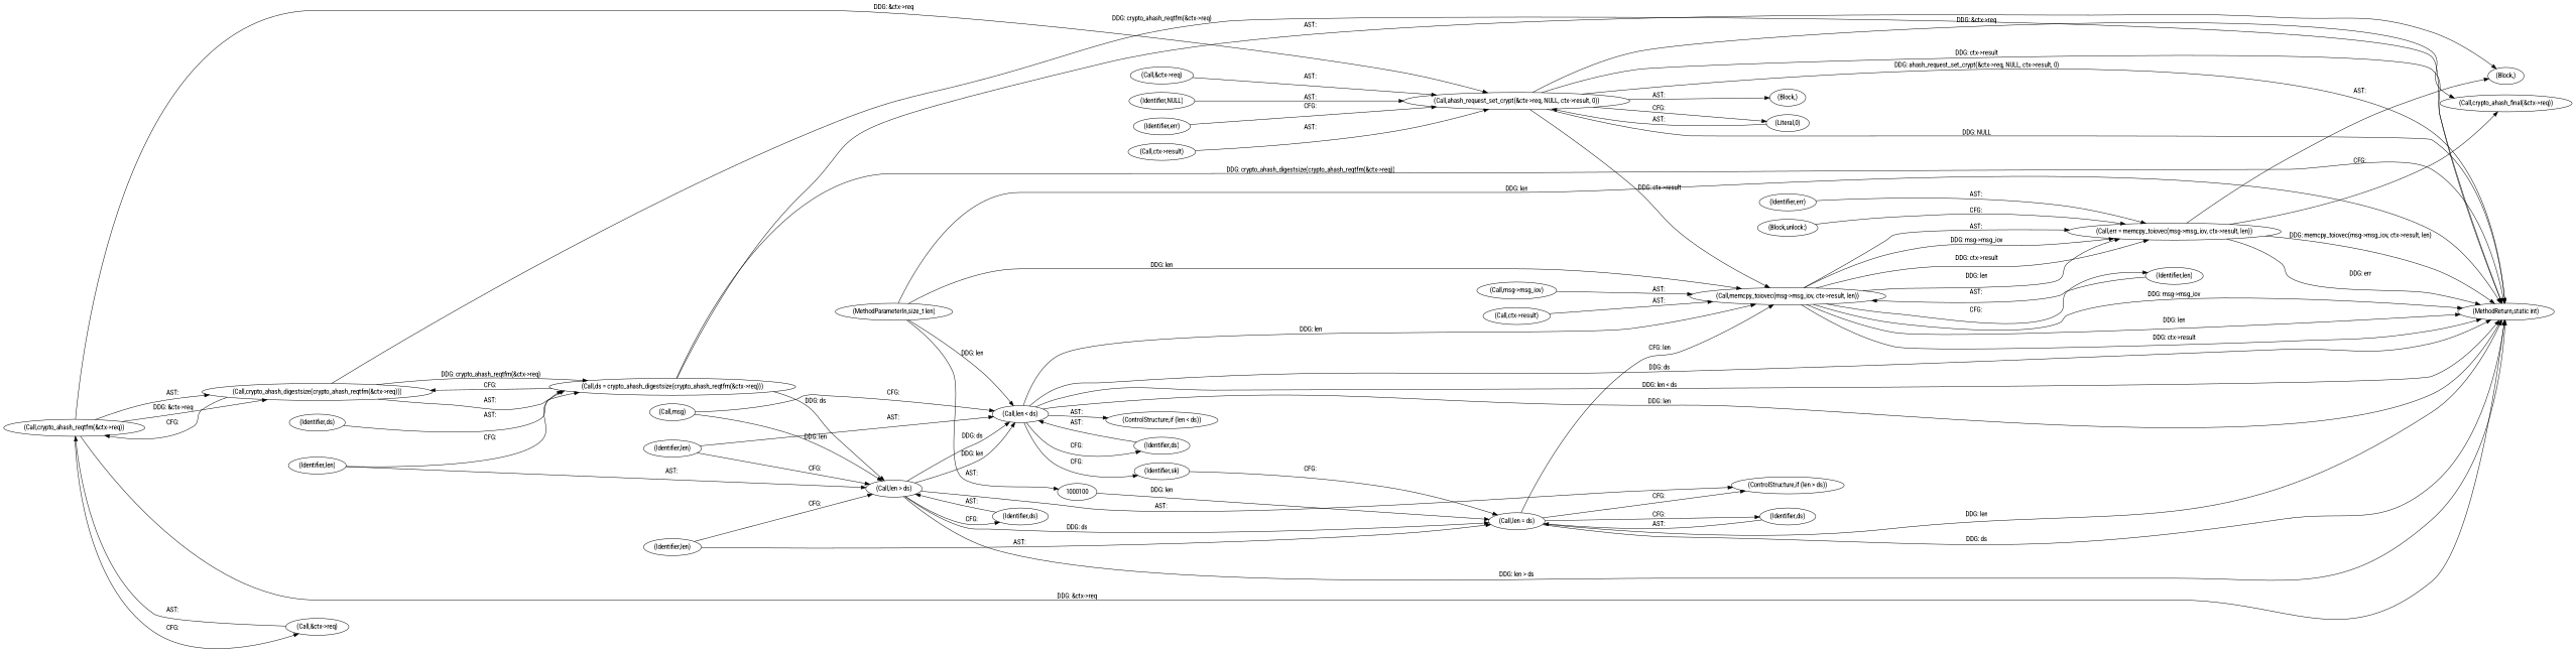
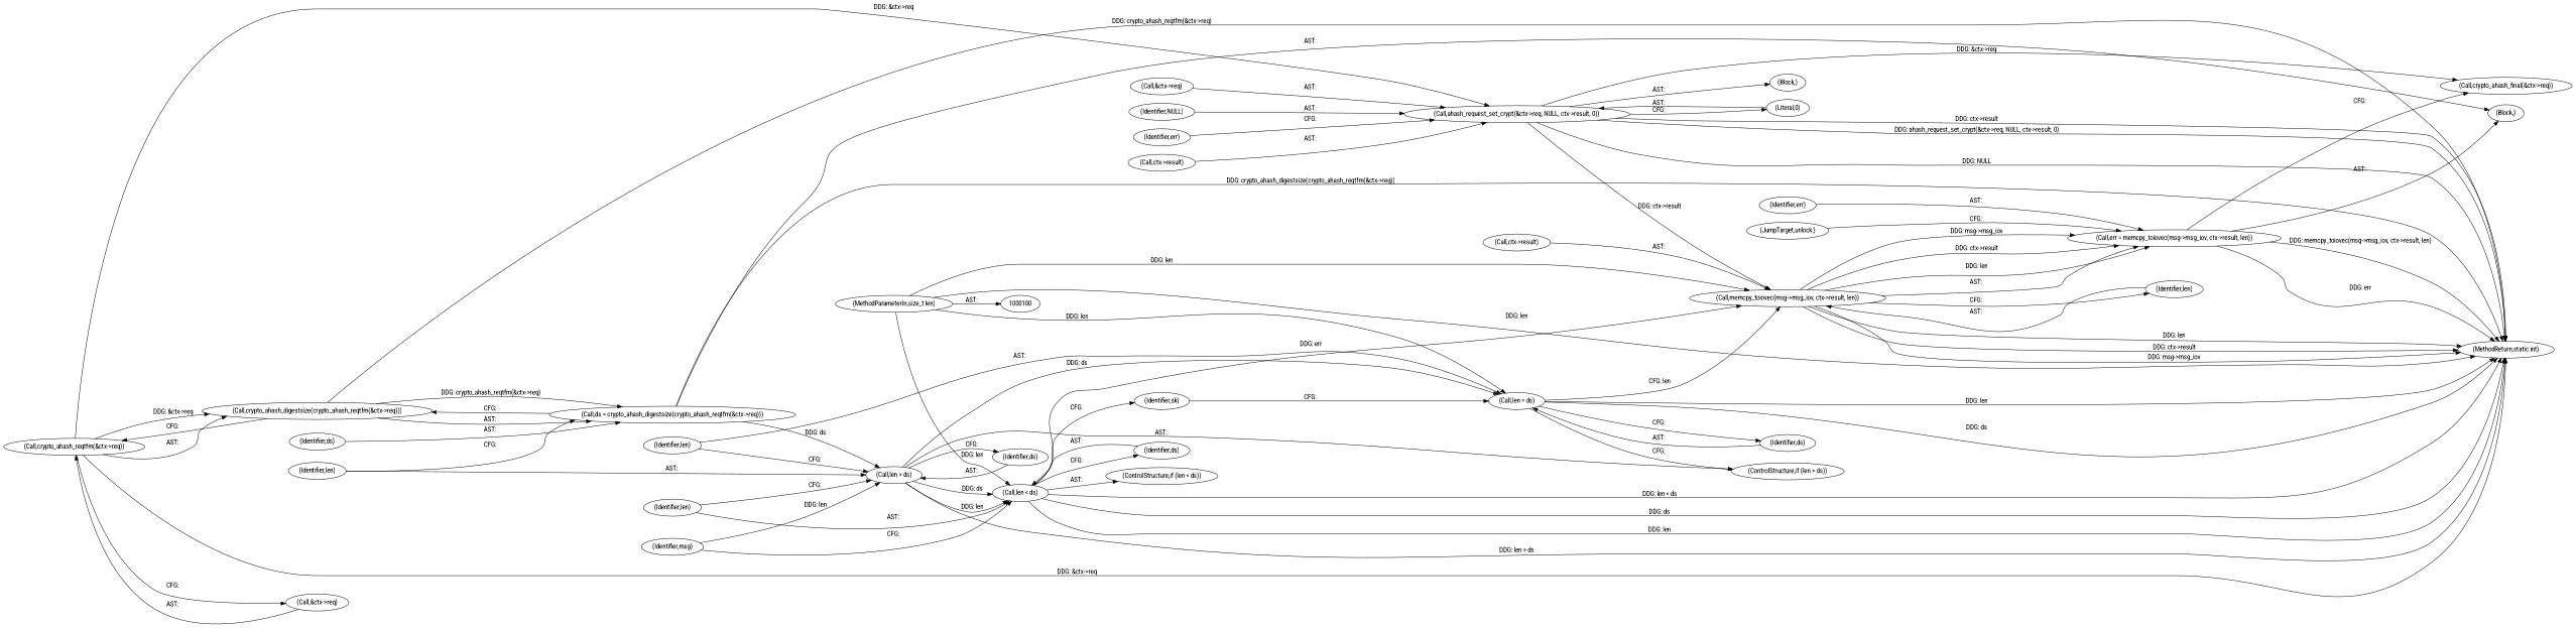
  digraph {
    fontname="Roboto Condensed"
    rankdir=LR
    node [fontname="Roboto Condensed"]
    edge [fontname="Roboto Condensed"]
    n1 [label="(Call,memcpy_toiovec(msg->msg_iov, ctx->result, len))"]
    n2 [label="(Call,err = memcpy_toiovec(msg->msg_iov, ctx->result, len))"]
    n3 [label="(MethodReturn,static int)"]
    n4 [label="(Identifier,len)"]
    n5 [label="(Call,crypto_ahash_final(&ctx->req))"]
    n6 [label="(Block,)"]
    n7 [label="(Call,ahash_request_set_crypt(&ctx->req, NULL, ctx->result, 0))"]
    n8 [label="(Block,)"]
    n9 [label="(Literal,0)"]
    n10 [label="(Call,crypto_ahash_reqtfm(&ctx->req))"]
    n11 [label="(Call,crypto_ahash_digestsize(crypto_ahash_reqtfm(&ctx->req)))"]
    n12 [label="(Call,&ctx->req)"]
    n13 [label="(Call,ds = crypto_ahash_digestsize(crypto_ahash_reqtfm(&ctx->req)))"]
    n14 [label="(Call,len = ds)"]
    n15 [label="(ControlStructure,if (len > ds))"]
    n16 [label="(Identifier,ds)"]
    n17 [label="(Call,len > ds)"]
    n18 [label="(Call,len < ds)"]
    n19 [label="(Identifier,ds)"]
    n20 [label="(ControlStructure,if (len < ds))"]
    n21 [label="(Identifier,ds)"]
    n22 [label="(Identifier,sk)"]
    n23 [label="(MethodParameterIn,size_t len)"]
    1000100
    n25 [label="(Identifier,len)"]
    n26 [label="(Identifier,err)"]
    n27 [label="(Identifier,len)"]
-   n28 [label="(Call,msg)"]
+   n28 [label="(Identifier,msg)"]
    n29 [label="(Identifier,ds)"]
    n30 [label="(Call,ctx->result)"]
    n31 [label="(Call,ctx->result)"]
    n32 [label="(Identifier,err)"]
    n33 [label="(Call,&ctx->req)"]
    n34 [label="(Identifier,len)"]
-   n35 [label="(Block,unlock:)"]
-   n36 [label="(Call,msg->msg_iov)"]
+   n35 [label="(JumpTarget,unlock:)"]
    n37 [label="(Identifier,NULL)"]
    n1 -> n2 [label="AST: "]
    n1 -> n2 [label="DDG: msg->msg_iov"]
    n1 -> n2 [label="DDG: ctx->result"]
    n1 -> n2 [label="DDG: len"]
    n1 -> n3 [label="DDG: ctx->result"]
    n1 -> n3 [label="DDG: msg->msg_iov"]
    n1 -> n3 [label="DDG: len"]
    n1 -> n4 [label="CFG: "]
    n2 -> n3 [label="DDG: memcpy_toiovec(msg->msg_iov, ctx->result, len)"]
    n2 -> n3 [label="DDG: err"]
    n2 -> n5 [label="CFG: "]
    n2 -> n6 [label="AST: "]
    n4 -> n1 [label="AST: "]
    n7 -> n1 [label="DDG: ctx->result"]
    n7 -> n3 [label="DDG: NULL"]
    n7 -> n3 [label="DDG: ctx->result"]
    n7 -> n3 [label="DDG: ahash_request_set_crypt(&ctx->req, NULL, ctx->result, 0)"]
    n7 -> n5 [label="DDG: &ctx->req"]
    n7 -> n8 [label="AST: "]
    n7 -> n9 [label="CFG: "]
    n9 -> n7 [label="AST: "]
    n10 -> n3 [label="DDG: &ctx->req"]
    n10 -> n7 [label="DDG: &ctx->req"]
    n10 -> n11 [label="AST: "]
    n10 -> n11 [label="DDG: &ctx->req"]
    n10 -> n12 [label="CFG: "]
    n11 -> n3 [label="DDG: crypto_ahash_reqtfm(&ctx->req)"]
    n11 -> n10 [label="CFG: "]
    n11 -> n13 [label="AST: "]
    n11 -> n13 [label="DDG: crypto_ahash_reqtfm(&ctx->req)"]
    n12 -> n10 [label="AST: "]
    n13 -> n3 [label="DDG: crypto_ahash_digestsize(crypto_ahash_reqtfm(&ctx->req))"]
    n13 -> n6 [label="AST: "]
    n13 -> n11 [label="CFG: "]
    n13 -> n17 [label="DDG: ds"]
    n14 -> n1 [label="CFG: len"]
    n14 -> n3 [label="DDG: len"]
    n14 -> n3 [label="DDG: ds"]
    n14 -> n15 [label="CFG: "]
    n14 -> n16 [label="CFG: "]
    n16 -> n14 [label="AST: "]
    n17 -> n3 [label="DDG: len > ds"]
    n17 -> n14 [label="DDG: ds"]
    n17 -> n15 [label="AST: "]
    n17 -> n18 [label="DDG: len"]
    n17 -> n18 [label="DDG: ds"]
    n17 -> n19 [label="CFG: "]
-   n18 -> n1 [label="DDG: len"]
+   n18 -> n1 [label="DDG: err"]
    n18 -> n3 [label="DDG: len"]
    n18 -> n3 [label="DDG: len < ds"]
    n18 -> n3 [label="DDG: ds"]
    n18 -> n20 [label="AST: "]
    n18 -> n21 [label="CFG: "]
    n18 -> n22 [label="CFG: "]
    n19 -> n17 [label="AST: "]
    n21 -> n18 [label="AST: "]
    n22 -> n14 [label="CFG: "]
    n23 -> n1 [label="DDG: len"]
    n23 -> n3 [label="DDG: len"]
-   1000100 -> n14 [label="DDG: len"]
+   n23 -> n14 [label="DDG: len"]
    n23 -> n18 [label="DDG: len"]
    n23 -> 1000100 [label="AST: "]
    n25 -> n13 [label="CFG: "]
    n25 -> n17 [label="AST: "]
    n26 -> n7 [label="CFG: "]
    n27 -> n17 [label="CFG: "]
    n27 -> n18 [label="AST: "]
    n28 -> n17 [label="DDG: len"]
    n28 -> n18 [label="CFG: "]
    n29 -> n13 [label="AST: "]
    n30 -> n1 [label="AST: "]
    n31 -> n7 [label="AST: "]
    n32 -> n2 [label="AST: "]
    n33 -> n7 [label="AST: "]
    n34 -> n14 [label="AST: "]
    n34 -> n17 [label="CFG: "]
    n35 -> n2 [label="CFG: "]
-   n36 -> n1 [label="AST: "]
    n37 -> n7 [label="AST: "]
  }
